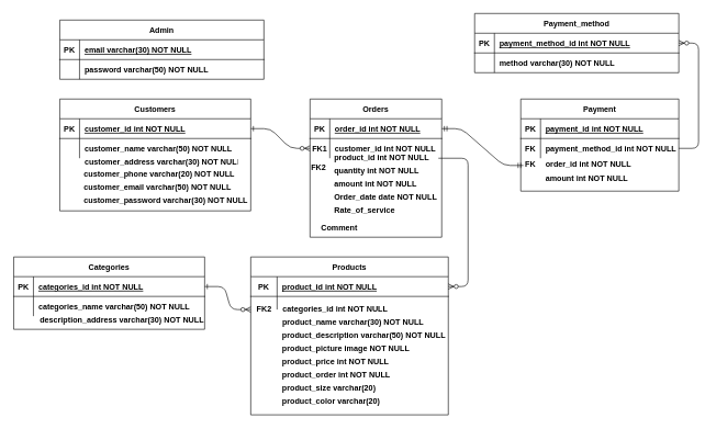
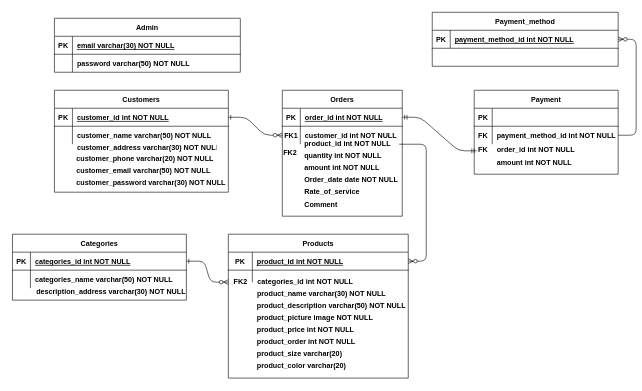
  <mxCell id="0" />
  <mxCell id="1" parent="0" />
  <mxCell id="2" value="" style="group" parent="1" vertex="1" connectable="0"><mxGeometry x="90" y="20" width="940" height="610" as="geometry" /></mxCell>
  <mxCell id="3" value="" style="group;fontStyle=1;verticalAlign=middle;" parent="2" vertex="1" connectable="0"><mxGeometry y="130" width="295" height="170" as="geometry" /></mxCell>
  <mxCell id="4" value="customer_address varchar(30) NOT NULL" style="shape=partialRectangle;overflow=hidden;connectable=0;fillColor=none;top=0;left=0;bottom=0;right=0;align=left;spacingLeft=6;fontStyle=1;verticalAlign=middle;" parent="3" vertex="1"><mxGeometry x="30" y="80" width="240" height="30" as="geometry" /></mxCell>
  <mxCell id="5" value="customer_phone varchar(20) NOT NULL" style="text;html=1;align=left;verticalAlign=middle;resizable=0;points=[];autosize=1;fontStyle=1" parent="3" vertex="1"><mxGeometry x="35" y="105" width="240" height="20" as="geometry" /></mxCell>
  <mxCell id="6" value="customer_email varchar(50) NOT NULL" style="text;html=1;align=left;verticalAlign=middle;resizable=0;points=[];autosize=1;fontStyle=1" parent="3" vertex="1"><mxGeometry x="35" y="125" width="240" height="20" as="geometry" /></mxCell>
  <mxCell id="7" value="customer_password varchar(30) NOT NULL" style="text;html=1;align=left;verticalAlign=middle;resizable=0;points=[];autosize=1;fontStyle=1" parent="3" vertex="1"><mxGeometry x="35" y="145" width="260" height="20" as="geometry" /></mxCell>
  <mxCell id="8" value="Customers" style="shape=table;startSize=30;container=1;collapsible=1;childLayout=tableLayout;fixedRows=1;rowLines=0;fontStyle=1;align=center;resizeLast=1;verticalAlign=middle;" parent="3" vertex="1"><mxGeometry width="290" height="170" as="geometry" /></mxCell>
  <mxCell id="9" value="" style="shape=partialRectangle;collapsible=0;dropTarget=0;pointerEvents=0;fillColor=none;points=[[0,0.5],[1,0.5]];portConstraint=eastwest;top=0;left=0;right=0;bottom=1;fontStyle=1;verticalAlign=middle;" parent="8" vertex="1"><mxGeometry y="30" width="290" height="30" as="geometry" /></mxCell>
  <mxCell id="10" value="PK" style="shape=partialRectangle;overflow=hidden;connectable=0;fillColor=none;top=0;left=0;bottom=0;right=0;fontStyle=1;verticalAlign=middle;" parent="9" vertex="1"><mxGeometry width="30" height="30" as="geometry" /></mxCell>
  <mxCell id="11" value="customer_id int NOT NULL " style="shape=partialRectangle;overflow=hidden;connectable=0;fillColor=none;top=0;left=0;bottom=0;right=0;align=left;spacingLeft=6;fontStyle=5;verticalAlign=middle;" parent="9" vertex="1"><mxGeometry x="30" width="260" height="30" as="geometry" /></mxCell>
  <mxCell id="12" value="" style="shape=partialRectangle;collapsible=0;dropTarget=0;pointerEvents=0;fillColor=none;points=[[0,0.5],[1,0.5]];portConstraint=eastwest;top=0;left=0;right=0;bottom=0;fontStyle=1;verticalAlign=middle;" parent="8" vertex="1"><mxGeometry y="60" width="290" height="30" as="geometry" /></mxCell>
  <mxCell id="13" value="" style="shape=partialRectangle;overflow=hidden;connectable=0;fillColor=none;top=0;left=0;bottom=0;right=0;fontStyle=1;verticalAlign=middle;" parent="12" vertex="1"><mxGeometry width="30" height="30" as="geometry" /></mxCell>
  <mxCell id="14" value="customer_name varchar(50) NOT NULL" style="shape=partialRectangle;overflow=hidden;connectable=0;fillColor=none;top=0;left=0;bottom=0;right=0;align=left;spacingLeft=6;fontStyle=1;verticalAlign=middle;" parent="12" vertex="1"><mxGeometry x="30" width="260" height="30" as="geometry" /></mxCell>
  <mxCell id="15" value="" style="group;fontStyle=1;verticalAlign=middle;" parent="2" vertex="1" connectable="0"><mxGeometry x="290" y="370" width="310" height="240" as="geometry" /></mxCell>
  <mxCell id="16" value="" style="group;fontStyle=1" parent="15" vertex="1" connectable="0"><mxGeometry width="310" height="240" as="geometry" /></mxCell>
  <mxCell id="17" value="Products" style="shape=table;startSize=30;container=1;collapsible=1;childLayout=tableLayout;fixedRows=1;rowLines=0;fontStyle=1;align=center;resizeLast=1;verticalAlign=middle;" parent="16" vertex="1"><mxGeometry width="300" height="240" as="geometry" /></mxCell>
  <mxCell id="18" value="" style="shape=partialRectangle;collapsible=0;dropTarget=0;pointerEvents=0;fillColor=none;points=[[0,0.5],[1,0.5]];portConstraint=eastwest;top=0;left=0;right=0;bottom=1;fontStyle=1;verticalAlign=middle;" parent="17" vertex="1"><mxGeometry y="30" width="300" height="30" as="geometry" /></mxCell>
  <mxCell id="19" value="PK" style="shape=partialRectangle;overflow=hidden;connectable=0;fillColor=none;top=0;left=0;bottom=0;right=0;fontStyle=1;verticalAlign=middle;" parent="18" vertex="1"><mxGeometry width="40" height="30" as="geometry" /></mxCell>
  <mxCell id="20" value="product_id int NOT NULL " style="shape=partialRectangle;overflow=hidden;connectable=0;fillColor=none;top=0;left=0;bottom=0;right=0;align=left;spacingLeft=6;fontStyle=5;verticalAlign=middle;" parent="18" vertex="1"><mxGeometry x="40" width="260" height="30" as="geometry" /></mxCell>
  <mxCell id="21" value="" style="shape=partialRectangle;collapsible=0;dropTarget=0;pointerEvents=0;fillColor=none;points=[[0,0.5],[1,0.5]];portConstraint=eastwest;top=0;left=0;right=0;bottom=0;fontStyle=1;verticalAlign=middle;" parent="17" vertex="1"><mxGeometry y="60" width="300" height="20" as="geometry" /></mxCell>
  <mxCell id="22" value="" style="shape=partialRectangle;overflow=hidden;connectable=0;fillColor=none;top=0;left=0;bottom=0;right=0;fontStyle=1;verticalAlign=middle;" parent="21" vertex="1"><mxGeometry width="40" height="20" as="geometry" /></mxCell>
  <mxCell id="23" value="" style="shape=partialRectangle;overflow=hidden;connectable=0;fillColor=none;top=0;left=0;bottom=0;right=0;align=left;spacingLeft=6;fontStyle=1;verticalAlign=middle;" parent="21" vertex="1"><mxGeometry x="40" width="260" height="20" as="geometry" /></mxCell>
  <mxCell id="24" value="product_picture image NOT NULL" style="text;align=left;verticalAlign=middle;resizable=0;points=[];autosize=1;spacingLeft=6;html=1;fontStyle=1" parent="16" vertex="1"><mxGeometry x="40" y="130" width="210" height="20" as="geometry" /></mxCell>
  <mxCell id="25" value="product_price int NOT NULL" style="text;html=1;align=left;verticalAlign=middle;resizable=0;points=[];autosize=1;spacingLeft=6;fontStyle=1" parent="16" vertex="1"><mxGeometry x="40" y="150" width="180" height="20" as="geometry" /></mxCell>
  <mxCell id="26" value="product_order int NOT NULL" style="text;html=1;align=left;verticalAlign=middle;resizable=0;points=[];autosize=1;spacingLeft=6;fontStyle=1" parent="16" vertex="1"><mxGeometry x="40" y="170" width="200" height="20" as="geometry" /></mxCell>
  <mxCell id="27" value="product_size varchar(20)" style="text;html=1;align=left;verticalAlign=middle;resizable=0;points=[];autosize=1;spacingLeft=6;fontStyle=1" parent="16" vertex="1"><mxGeometry x="40" y="190" width="160" height="20" as="geometry" /></mxCell>
  <mxCell id="28" value="product_color varchar(20)" style="text;html=1;align=left;verticalAlign=middle;resizable=0;points=[];autosize=1;spacingLeft=6;fontStyle=1" parent="16" vertex="1"><mxGeometry x="40" y="210" width="170" height="20" as="geometry" /></mxCell>
  <mxCell id="29" value="product_name varchar(30) NOT NULL" style="text;html=1;align=center;verticalAlign=middle;resizable=0;points=[];autosize=1;fontStyle=1" parent="16" vertex="1"><mxGeometry x="40" y="90" width="230" height="20" as="geometry" /></mxCell>
  <mxCell id="30" value="categories_id int NOT NULL" style="text;html=1;align=center;verticalAlign=middle;resizable=0;points=[];autosize=1;spacingLeft=6;fontStyle=1" parent="16" vertex="1"><mxGeometry x="35" y="70" width="180" height="20" as="geometry" /></mxCell>
  <mxCell id="31" value="FK2" style="text;html=1;align=center;verticalAlign=middle;resizable=0;points=[];autosize=1;fontStyle=1" parent="16" vertex="1"><mxGeometry y="70" width="40" height="20" as="geometry" /></mxCell>
  <mxCell id="32" value="product_description varchar(50) NOT NULL" style="text;html=1;align=left;verticalAlign=middle;resizable=0;points=[];autosize=1;spacingLeft=6;fontStyle=1" parent="16" vertex="1"><mxGeometry x="40" y="110" width="270" height="20" as="geometry" /></mxCell>
  <mxCell id="33" value="" style="group;fontStyle=1;verticalAlign=middle;rotation=90;" parent="2" vertex="1" connectable="0"><mxGeometry x="-70" y="370" width="310" height="110" as="geometry" /></mxCell>
  <mxCell id="34" value="" style="group;fontStyle=1" parent="33" vertex="1" connectable="0"><mxGeometry width="290" height="110" as="geometry" /></mxCell>
  <mxCell id="35" value="description_address varchar(30) NOT NULL" style="shape=partialRectangle;overflow=hidden;connectable=0;fillColor=none;top=0;left=0;bottom=0;right=0;align=left;spacingLeft=6;fontStyle=1;verticalAlign=middle;" parent="34" vertex="1"><mxGeometry x="32.069" y="80" width="256.552" height="30" as="geometry" /></mxCell>
  <mxCell id="36" value="Categories" style="shape=table;startSize=30;container=1;collapsible=1;childLayout=tableLayout;fixedRows=1;rowLines=0;fontStyle=1;align=center;resizeLast=1;verticalAlign=middle;" parent="34" vertex="1"><mxGeometry width="290" height="110" as="geometry" /></mxCell>
  <mxCell id="37" value="" style="shape=partialRectangle;collapsible=0;dropTarget=0;pointerEvents=0;fillColor=none;points=[[0,0.5],[1,0.5]];portConstraint=eastwest;top=0;left=0;right=0;bottom=1;fontStyle=1;verticalAlign=middle;" parent="36" vertex="1"><mxGeometry y="30" width="290" height="30" as="geometry" /></mxCell>
  <mxCell id="38" value="PK" style="shape=partialRectangle;overflow=hidden;connectable=0;fillColor=none;top=0;left=0;bottom=0;right=0;fontStyle=1;verticalAlign=middle;" parent="37" vertex="1"><mxGeometry width="30" height="30" as="geometry" /></mxCell>
  <mxCell id="39" value="categories_id int NOT NULL " style="shape=partialRectangle;overflow=hidden;connectable=0;fillColor=none;top=0;left=0;bottom=0;right=0;align=left;spacingLeft=6;fontStyle=5;verticalAlign=middle;" parent="37" vertex="1"><mxGeometry x="30" width="260" height="30" as="geometry" /></mxCell>
  <mxCell id="40" value="" style="shape=partialRectangle;collapsible=0;dropTarget=0;pointerEvents=0;fillColor=none;points=[[0,0.5],[1,0.5]];portConstraint=eastwest;top=0;left=0;right=0;bottom=0;fontStyle=1;verticalAlign=middle;" parent="36" vertex="1"><mxGeometry y="60" width="290" height="30" as="geometry" /></mxCell>
  <mxCell id="41" value="" style="shape=partialRectangle;overflow=hidden;connectable=0;fillColor=none;top=0;left=0;bottom=0;right=0;fontStyle=1;verticalAlign=middle;" parent="40" vertex="1"><mxGeometry width="30" height="30" as="geometry" /></mxCell>
  <mxCell id="42" value="categories_name varchar(50) NOT NULL" style="shape=partialRectangle;overflow=hidden;connectable=0;fillColor=none;top=0;left=0;bottom=0;right=0;align=left;spacingLeft=6;fontStyle=1;verticalAlign=middle;" parent="40" vertex="1"><mxGeometry x="30" width="260" height="30" as="geometry" /></mxCell>
  <mxCell id="43" value="" style="edgeStyle=entityRelationEdgeStyle;endArrow=ERzeroToMany;startArrow=ERone;endFill=1;startFill=0;fontStyle=1;verticalAlign=middle;" parent="2" source="37" target="31" edge="1"><mxGeometry width="100" height="100" relative="1" as="geometry"><mxPoint x="590" y="640" as="sourcePoint" /><mxPoint x="650" y="640" as="targetPoint" /></mxGeometry></mxCell>
  <mxCell id="44" value="Admin" style="shape=table;startSize=30;container=1;collapsible=1;childLayout=tableLayout;fixedRows=1;rowLines=0;fontStyle=1;align=center;resizeLast=1;verticalAlign=middle;" parent="2" vertex="1"><mxGeometry y="10" width="310" height="90" as="geometry" /></mxCell>
  <mxCell id="45" value="" style="shape=partialRectangle;collapsible=0;dropTarget=0;pointerEvents=0;fillColor=none;points=[[0,0.5],[1,0.5]];portConstraint=eastwest;top=0;left=0;right=0;bottom=1;fontStyle=1;verticalAlign=middle;" parent="44" vertex="1"><mxGeometry y="30" width="310" height="30" as="geometry" /></mxCell>
  <mxCell id="46" value="PK" style="shape=partialRectangle;overflow=hidden;connectable=0;fillColor=none;top=0;left=0;bottom=0;right=0;fontStyle=1;verticalAlign=middle;" parent="45" vertex="1"><mxGeometry width="30" height="30" as="geometry" /></mxCell>
  <mxCell id="47" value="email varchar(30) NOT NULL" style="shape=partialRectangle;overflow=hidden;connectable=0;fillColor=none;top=0;left=0;bottom=0;right=0;align=left;spacingLeft=6;fontStyle=5;verticalAlign=middle;" parent="45" vertex="1"><mxGeometry x="30" width="280" height="30" as="geometry" /></mxCell>
  <mxCell id="48" value="" style="shape=partialRectangle;collapsible=0;dropTarget=0;pointerEvents=0;fillColor=none;points=[[0,0.5],[1,0.5]];portConstraint=eastwest;top=0;left=0;right=0;bottom=0;fontStyle=1;verticalAlign=middle;" parent="44" vertex="1"><mxGeometry y="60" width="310" height="30" as="geometry" /></mxCell>
  <mxCell id="49" value="" style="shape=partialRectangle;overflow=hidden;connectable=0;fillColor=none;top=0;left=0;bottom=0;right=0;fontStyle=1;verticalAlign=middle;" parent="48" vertex="1"><mxGeometry width="30" height="30" as="geometry" /></mxCell>
  <mxCell id="50" value="password varchar(50) NOT NULL" style="shape=partialRectangle;overflow=hidden;connectable=0;fillColor=none;top=0;left=0;bottom=0;right=0;align=left;spacingLeft=6;fontStyle=1;verticalAlign=middle;" parent="48" vertex="1"><mxGeometry x="30" width="280" height="30" as="geometry" /></mxCell>
  <mxCell id="51" value="" style="edgeStyle=entityRelationEdgeStyle;fontSize=12;html=1;endArrow=ERzeroToMany;endFill=1;fontStyle=1" parent="2" source="61" target="18" edge="1"><mxGeometry width="100" height="100" relative="1" as="geometry"><mxPoint x="870" y="863" as="sourcePoint" /><mxPoint x="530" y="740" as="targetPoint" /></mxGeometry></mxCell>
  <mxCell id="52" value="" style="group" vertex="1" connectable="0" parent="2"><mxGeometry x="380" y="130" width="205" height="210" as="geometry" /></mxCell>
  <mxCell id="53" value="" style="group;fontStyle=1;verticalAlign=middle;" parent="52" vertex="1" connectable="0"><mxGeometry width="205" height="210" as="geometry" /></mxCell>
  <mxCell id="54" value="Orders" style="shape=table;startSize=30;container=1;collapsible=1;childLayout=tableLayout;fixedRows=1;rowLines=0;fontStyle=1;align=center;resizeLast=1;verticalAlign=middle;" parent="53" vertex="1"><mxGeometry width="200" height="210.0" as="geometry" /></mxCell>
  <mxCell id="55" value="" style="shape=partialRectangle;collapsible=0;dropTarget=0;pointerEvents=0;fillColor=none;points=[[0,0.5],[1,0.5]];portConstraint=eastwest;top=0;left=0;right=0;bottom=1;fontStyle=1;verticalAlign=middle;" parent="54" vertex="1"><mxGeometry y="30" width="200" height="30" as="geometry" /></mxCell>
  <mxCell id="56" value="PK" style="shape=partialRectangle;overflow=hidden;connectable=0;fillColor=none;top=0;left=0;bottom=0;right=0;fontStyle=1;verticalAlign=middle;" parent="55" vertex="1"><mxGeometry width="30" height="30" as="geometry" /></mxCell>
  <mxCell id="57" value="order_id int NOT NULL " style="shape=partialRectangle;overflow=hidden;connectable=0;fillColor=none;top=0;left=0;bottom=0;right=0;align=left;spacingLeft=6;fontStyle=5;verticalAlign=middle;" parent="55" vertex="1"><mxGeometry x="30" width="170" height="30" as="geometry" /></mxCell>
  <mxCell id="58" value="" style="shape=partialRectangle;collapsible=0;dropTarget=0;pointerEvents=0;fillColor=none;points=[[0,0.5],[1,0.5]];portConstraint=eastwest;top=0;left=0;right=0;bottom=0;fontStyle=1;verticalAlign=middle;" parent="54" vertex="1"><mxGeometry y="60" width="200" height="30" as="geometry" /></mxCell>
  <mxCell id="59" value="FK1" style="shape=partialRectangle;overflow=hidden;connectable=0;fillColor=none;top=0;left=0;bottom=0;right=0;fontStyle=1;verticalAlign=middle;" parent="58" vertex="1"><mxGeometry width="30" height="30" as="geometry" /></mxCell>
  <mxCell id="60" value="customer_id int NOT NULL" style="shape=partialRectangle;overflow=hidden;connectable=0;fillColor=none;top=0;left=0;bottom=0;right=0;align=left;spacingLeft=6;fontStyle=1;verticalAlign=middle;" parent="58" vertex="1"><mxGeometry x="30" width="170" height="30" as="geometry" /></mxCell>
  <mxCell id="61" value="product_id int NOT NULL" style="text;html=1;align=left;verticalAlign=middle;resizable=0;points=[];autosize=1;fontStyle=1" parent="53" vertex="1"><mxGeometry x="35" y="79.995" width="160" height="20" as="geometry" /></mxCell>
  <mxCell id="62" value="FK2" style="text;html=1;align=left;verticalAlign=middle;resizable=0;points=[];autosize=1;fontStyle=1" parent="53" vertex="1"><mxGeometry y="93.945" width="40" height="20" as="geometry" /></mxCell>
  <mxCell id="63" value="quantity int NOT NULL" style="text;html=1;align=left;verticalAlign=middle;resizable=0;points=[];autosize=1;fontStyle=1" parent="53" vertex="1"><mxGeometry x="35" y="99.994" width="140" height="20" as="geometry" /></mxCell>
  <mxCell id="64" value="amount int NOT NULL" style="text;html=1;align=left;verticalAlign=middle;resizable=0;points=[];autosize=1;fontStyle=1" parent="53" vertex="1"><mxGeometry x="35" y="119.992" width="140" height="20" as="geometry" /></mxCell>
  <mxCell id="65" value="Order_date date NOT NULL" style="text;html=1;align=left;verticalAlign=middle;resizable=0;points=[];autosize=1;fontStyle=1" parent="53" vertex="1"><mxGeometry x="35" y="139.991" width="170" height="20" as="geometry" /></mxCell>
- <mxCell id="66" value="Comment" style="text;html=1;align=left;verticalAlign=middle;resizable=0;points=[];autosize=1;fontStyle=1" parent="53" vertex="1"><mxGeometry x="15" y="187.379" width="70" height="20" as="geometry" /></mxCell>
+ <mxCell id="66" value="Comment" style="text;html=1;align=left;verticalAlign=middle;resizable=0;points=[];autosize=1;fontStyle=1" parent="53" vertex="1"><mxGeometry x="35" y="182.379" width="70" height="20" as="geometry" /></mxCell>
  <mxCell id="67" value="Rate_of_service" style="text;html=1;align=left;verticalAlign=middle;resizable=0;points=[];autosize=1;fontStyle=1" vertex="1" parent="53"><mxGeometry x="35" y="159.99" width="110" height="20" as="geometry" /></mxCell>
  <mxCell id="68" value="" style="edgeStyle=entityRelationEdgeStyle;endArrow=ERzeroToMany;startArrow=ERone;endFill=1;startFill=0;fontStyle=1;verticalAlign=middle;" parent="52" source="9" target="58" edge="1"><mxGeometry width="100" height="100" relative="1" as="geometry"><mxPoint x="100" y="1240" as="sourcePoint" /><mxPoint x="200" y="1140" as="targetPoint" /></mxGeometry></mxCell>
  <mxCell id="69" value="" style="group" vertex="1" connectable="0" parent="2"><mxGeometry x="630" width="310" height="270" as="geometry" /></mxCell>
  <mxCell id="70" value="Payment_method" style="shape=table;startSize=30;container=1;collapsible=1;childLayout=tableLayout;fixedRows=1;rowLines=0;fontStyle=1;align=center;resizeLast=1;verticalAlign=middle;" parent="69" vertex="1"><mxGeometry width="310" height="90" as="geometry" /></mxCell>
  <mxCell id="71" value="" style="shape=partialRectangle;collapsible=0;dropTarget=0;pointerEvents=0;fillColor=none;points=[[0,0.5],[1,0.5]];portConstraint=eastwest;top=0;left=0;right=0;bottom=1;fontStyle=1;verticalAlign=middle;" parent="70" vertex="1"><mxGeometry y="30" width="310" height="30" as="geometry" /></mxCell>
  <mxCell id="72" value="PK" style="shape=partialRectangle;overflow=hidden;connectable=0;fillColor=none;top=0;left=0;bottom=0;right=0;fontStyle=1;verticalAlign=middle;" parent="71" vertex="1"><mxGeometry width="30" height="30" as="geometry" /></mxCell>
  <mxCell id="73" value="payment_method_id int NOT NULL" style="shape=partialRectangle;overflow=hidden;connectable=0;fillColor=none;top=0;left=0;bottom=0;right=0;align=left;spacingLeft=6;fontStyle=5;verticalAlign=middle;" parent="71" vertex="1"><mxGeometry x="30" width="280" height="30" as="geometry" /></mxCell>
  <mxCell id="74" value="" style="shape=partialRectangle;collapsible=0;dropTarget=0;pointerEvents=0;fillColor=none;points=[[0,0.5],[1,0.5]];portConstraint=eastwest;top=0;left=0;right=0;bottom=0;fontStyle=1;verticalAlign=middle;" parent="70" vertex="1"><mxGeometry y="60" width="310" height="30" as="geometry" /></mxCell>
  <mxCell id="75" value="" style="shape=partialRectangle;overflow=hidden;connectable=0;fillColor=none;top=0;left=0;bottom=0;right=0;fontStyle=1;verticalAlign=middle;" parent="74" vertex="1"><mxGeometry width="30" height="30" as="geometry" /></mxCell>
- <mxCell id="76" value="method varchar(30) NOT NULL" style="shape=partialRectangle;overflow=hidden;connectable=0;fillColor=none;top=0;left=0;bottom=0;right=0;align=left;spacingLeft=6;fontStyle=1;verticalAlign=middle;" parent="74" vertex="1"><mxGeometry x="30" width="280" height="30" as="geometry" /></mxCell>
  <mxCell id="77" value="" style="edgeStyle=entityRelationEdgeStyle;fontSize=12;html=1;endArrow=ERzeroToMany;endFill=1;" parent="69" source="85" target="71" edge="1"><mxGeometry width="100" height="100" relative="1" as="geometry"><mxPoint x="-215" y="1230" as="sourcePoint" /><mxPoint x="-85" y="1160" as="targetPoint" /></mxGeometry></mxCell>
  <mxCell id="78" value="" style="group" parent="69" vertex="1" connectable="0"><mxGeometry x="70" y="130" width="240" height="140" as="geometry" /></mxCell>
  <mxCell id="79" value="" style="group;fontStyle=1;verticalAlign=middle;" parent="78" vertex="1" connectable="0"><mxGeometry width="240" height="140" as="geometry" /></mxCell>
  <mxCell id="80" value="amount int NOT NULL" style="shape=partialRectangle;overflow=hidden;connectable=0;fillColor=none;top=0;left=0;bottom=0;right=0;align=left;spacingLeft=6;fontStyle=1;verticalAlign=middle;" parent="79" vertex="1"><mxGeometry x="29.998" y="101.818" width="198.621" height="38.182" as="geometry" /></mxCell>
  <mxCell id="81" value="Payment" style="shape=table;startSize=30;container=1;collapsible=1;childLayout=tableLayout;fixedRows=1;rowLines=0;fontStyle=1;align=center;resizeLast=1;verticalAlign=middle;" parent="79" vertex="1"><mxGeometry width="240" height="140" as="geometry" /></mxCell>
  <mxCell id="82" value="" style="shape=partialRectangle;collapsible=0;dropTarget=0;pointerEvents=0;fillColor=none;points=[[0,0.5],[1,0.5]];portConstraint=eastwest;top=0;left=0;right=0;bottom=1;fontStyle=1;verticalAlign=middle;" parent="81" vertex="1"><mxGeometry y="30" width="240" height="30" as="geometry" /></mxCell>
  <mxCell id="83" value="PK" style="shape=partialRectangle;overflow=hidden;connectable=0;fillColor=none;top=0;left=0;bottom=0;right=0;fontStyle=1;verticalAlign=middle;" parent="82" vertex="1"><mxGeometry width="30" height="30" as="geometry" /></mxCell>
- <mxCell id="84" value="payment_id int NOT NULL " style="shape=partialRectangle;overflow=hidden;connectable=0;fillColor=none;top=0;left=0;bottom=0;right=0;align=left;spacingLeft=6;fontStyle=5;verticalAlign=middle;" parent="82" vertex="1"><mxGeometry x="30" width="210" height="30" as="geometry" /></mxCell>
  <mxCell id="85" value="" style="shape=partialRectangle;collapsible=0;dropTarget=0;pointerEvents=0;fillColor=none;points=[[0,0.5],[1,0.5]];portConstraint=eastwest;top=0;left=0;right=0;bottom=0;fontStyle=1;verticalAlign=middle;" parent="81" vertex="1"><mxGeometry y="60" width="240" height="30" as="geometry" /></mxCell>
  <mxCell id="86" value="FK" style="shape=partialRectangle;overflow=hidden;connectable=0;fillColor=none;top=0;left=0;bottom=0;right=0;fontStyle=1;verticalAlign=middle;" parent="85" vertex="1"><mxGeometry width="30" height="30" as="geometry" /></mxCell>
  <mxCell id="87" value="payment_method_id int NOT NULL" style="shape=partialRectangle;overflow=hidden;connectable=0;fillColor=none;top=0;left=0;bottom=0;right=0;align=left;spacingLeft=6;fontStyle=1;verticalAlign=middle;" parent="85" vertex="1"><mxGeometry x="30" width="210" height="30" as="geometry" /></mxCell>
  <mxCell id="88" value="order_id int NOT NULL" style="shape=partialRectangle;overflow=hidden;connectable=0;fillColor=none;top=0;left=0;bottom=0;right=0;align=left;spacingLeft=6;fontStyle=1;verticalAlign=middle;" parent="79" vertex="1"><mxGeometry x="29.998" y="79.998" width="198.621" height="38.182" as="geometry" /></mxCell>
  <mxCell id="89" value="FK" style="text;html=1;align=left;verticalAlign=middle;resizable=0;points=[];autosize=1;fontStyle=1" parent="78" vertex="1"><mxGeometry x="5" y="90" width="30" height="20" as="geometry" /></mxCell>
  <mxCell id="90" value="" style="edgeStyle=entityRelationEdgeStyle;fontSize=12;html=1;endArrow=ERmandOne;startArrow=ERmandOne;exitX=-0.033;exitY=0.55;exitDx=0;exitDy=0;exitPerimeter=0;" parent="69" source="89" target="55" edge="1"><mxGeometry width="100" height="100" relative="1" as="geometry"><mxPoint x="-200" y="1090" as="sourcePoint" /><mxPoint x="-100" y="990" as="targetPoint" /></mxGeometry></mxCell>
